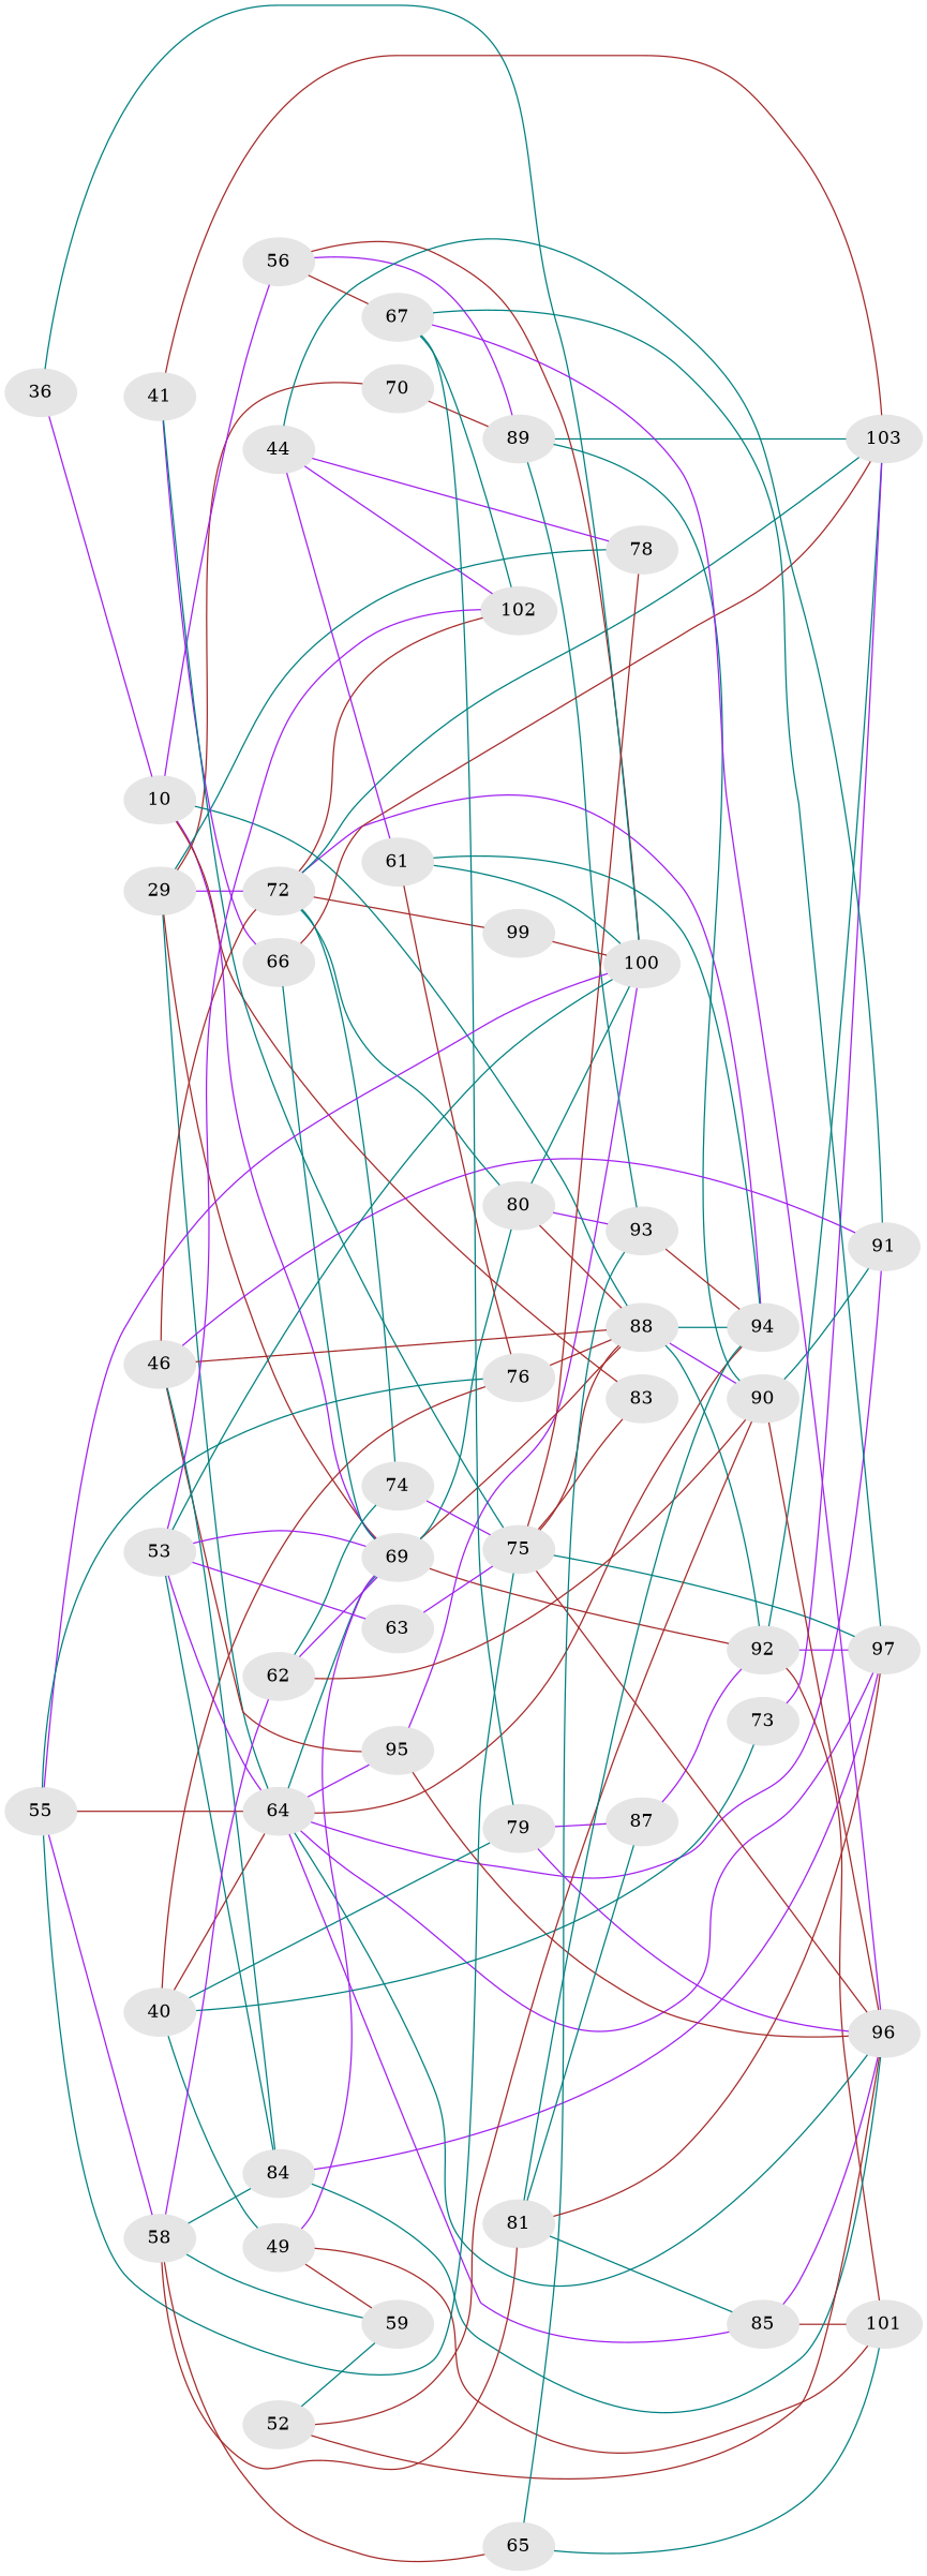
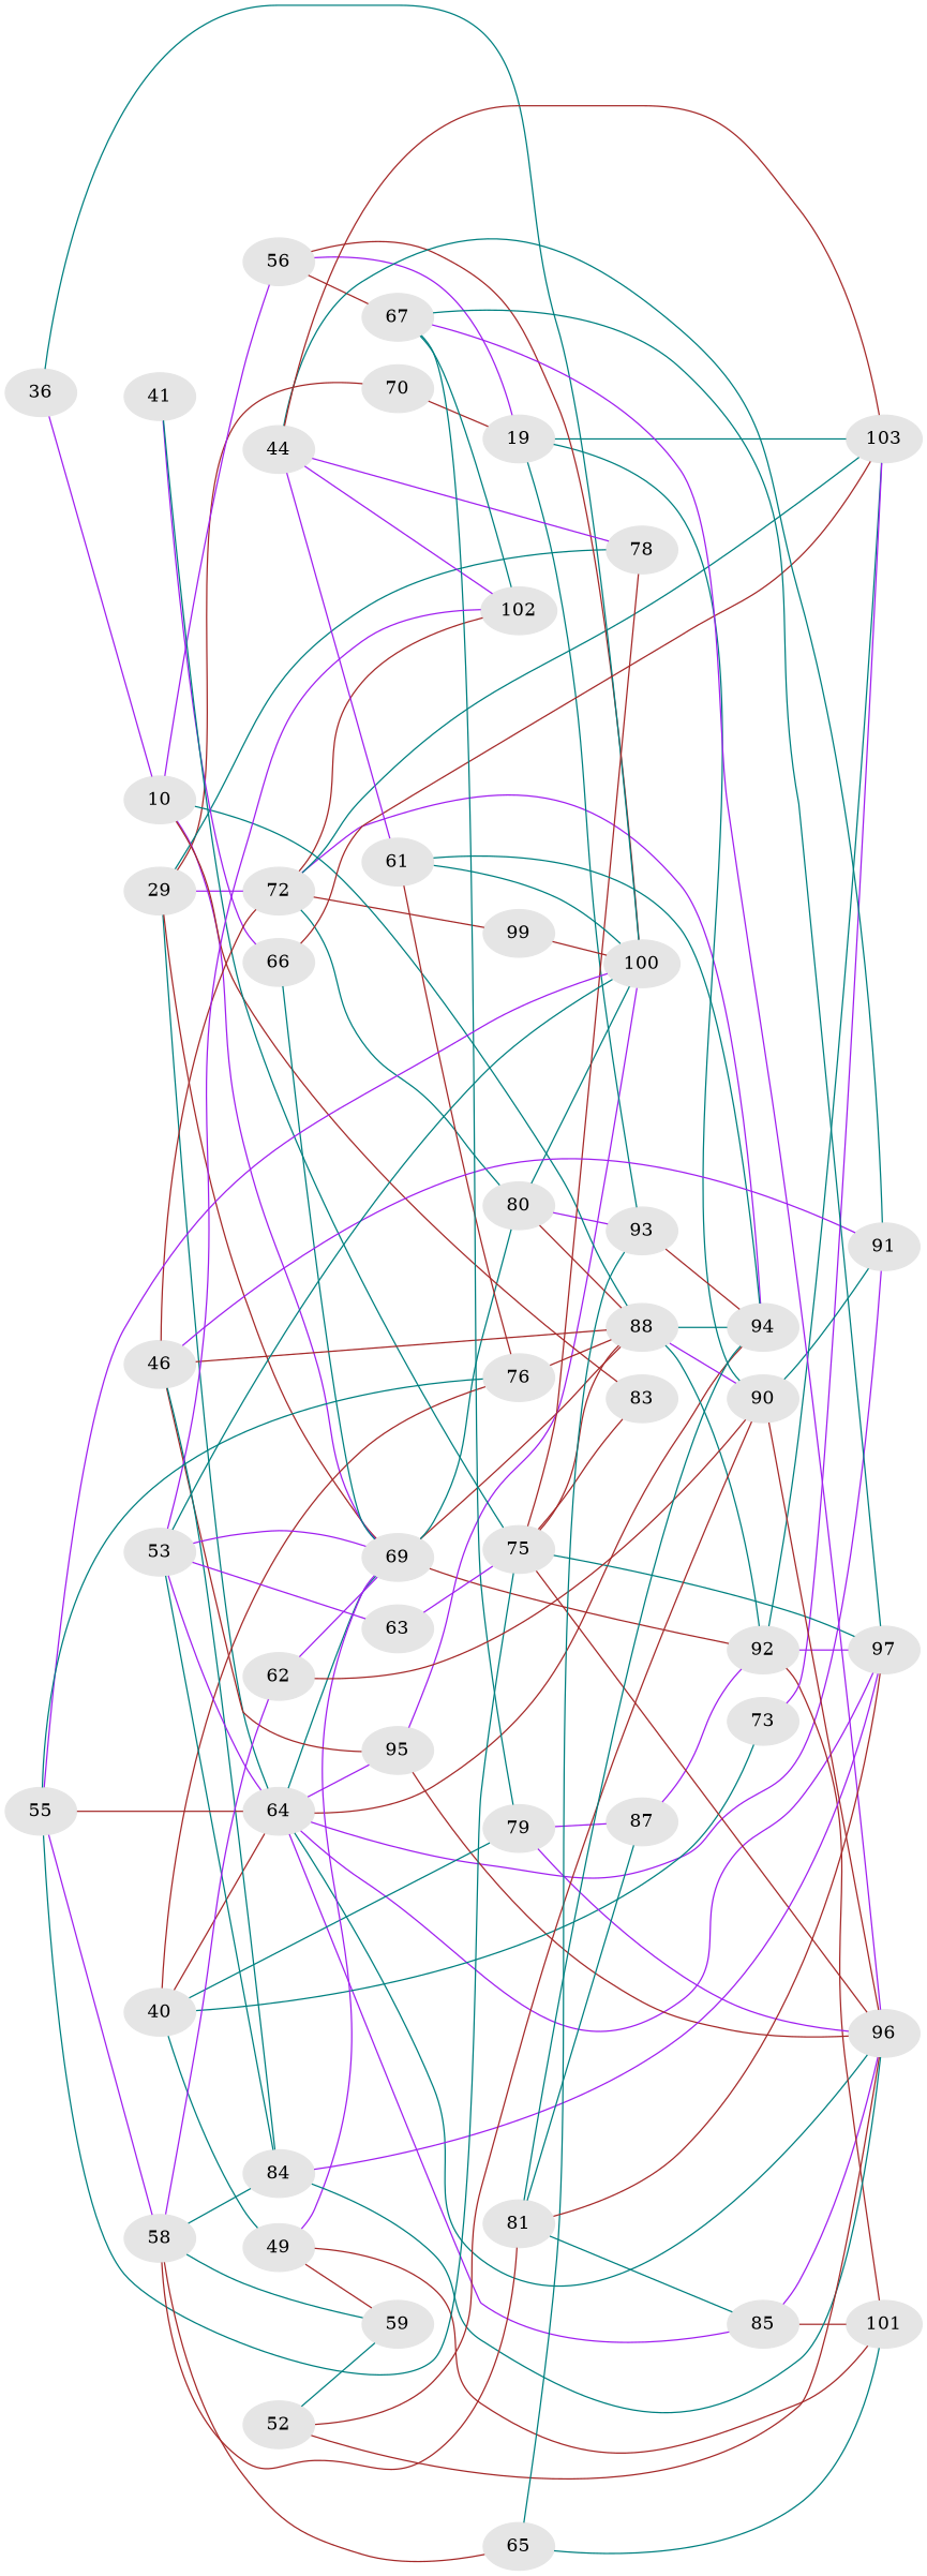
  graph {
    rankdir=LR
    node [color=gray90 style=filled]
    edge [color=teal]
    29 [super="+17"]
    64 [super="+9+31+54"]
    69 [super="+22"]
    70
    72 [super="+38"]
    78 [super="+35"]
    91
    95 [super="+57"]
    96 [super="+34+42+82"]
    94
    85
    97 [super="+28"]
    88 [super="+60+86"]
    80 [super="+23"]
    92 [super="+7"]
-   89 [super="+71"]
+   89 [super="+71" label=19]
    102
    103 [super="+1+98"]
-   74
    99
    n21 [label=10 super="+18"]
    56 [super="+37"]
    83
    36
    100 [super="+11"]
    40 [super="+14"]
    49
    73
    76 [super="+51"]
    79 [super="+27+43"]
    59
    101 [super="+24"]
    87 [super="+16"]
    41
    66
    75 [super="+10+2+25+20"]
    44 [super="+6"]
    61 [super="+15"]
    46
    84
    90 [super="+26+30"]
    67 [super="+4"]
    52
    53 [super="+21"]
    63
    55 [super="+45"]
    58
    62
    65
    81 [super="+47"]
    93
    29 -- 64
    29 -- 69 [color=brown weight=2]
    29 -- 70 [color=brown]
    29 -- 72 [color=purple]
    29 -- 78 [weight=2]
    64 -- 69
    64 -- 91 [color=purple]
    64 -- 95 [color=purple]
    64 -- 96
    64 -- 94 [color=brown weight=3]
    64 -- 85 [color=purple]
    64 -- 97 [color=purple]
    69 -- 88 [color=brown]
    69 -- 80
    69 -- 92 [color=brown weight=2]
    70 -- 89 [color=brown]
    72 -- 94 [color=purple]
    72 -- 80
    72 -- 102 [color=brown]
    72 -- 103
-   72 -- 74
    72 -- 99 [color=brown]
    95 -- 96 [color=brown]
    95 -- 100 [color=purple]
    85 -- 96 [color=purple]
    85 -- 101 [color=brown weight=2]
    88 -- 94 [weight=2]
    88 -- 92
    88 -- 90 [color=purple weight=2]
    80 -- 88 [color=brown weight=3]
    80 -- 100
    80 -- 93 [color=purple]
    92 -- 97 [color=purple]
    92 -- 103
    92 -- 101 [color=brown weight=2]
    89 -- 103 [weight=2]
    89 -- 90
    89 -- 93
-   74 -- 75 [color=purple]
    99 -- 100 [color=brown]
    n21 -- 69 [color=purple weight=2]
    n21 -- 88
    n21 -- 56 [color=purple]
    n21 -- 83 [color=brown]
    56 -- 89 [color=purple]
    56 -- 100 [color=brown]
    56 -- 67 [color=brown]
    36 -- n21 [color=purple]
    36 -- 100
    40 -- 64 [color=brown]
    40 -- 49
    40 -- 73
    40 -- 76 [color=brown]
    40 -- 79
    49 -- 69 [color=purple]
    49 -- 59 [color=brown]
    49 -- 101 [color=brown]
    73 -- 103 [color=purple]
    76 -- 88 [color=brown weight=2]
    79 -- 96 [color=purple]
    79 -- 87 [color=purple]
    87 -- 92 [color=purple]
    41 -- 66 [color=purple]
    41 -- 75
    66 -- 69
    66 -- 103 [color=brown weight=2]
    75 -- 78 [color=brown]
    75 -- 96 [color=brown weight=3]
    75 -- 97 [weight=2]
    75 -- 88 [color=brown weight=3]
    75 -- 83 [color=brown]
    44 -- 78 [color=purple weight=2]
    44 -- 91
    44 -- 102 [color=purple]
-   41 -- 103 [color=brown weight=2]
+   44 -- 103 [color=brown weight=2]
    44 -- 61 [color=purple]
    61 -- 94
    61 -- 100
    61 -- 76 [color=brown]
    46 -- 72 [color=brown]
    46 -- 91 [color=purple]
    46 -- 95 [color=brown weight=2]
    46 -- 88 [color=brown]
    46 -- 84
    84 -- 96
    84 -- 97 [color=purple]
    90 -- 91
    90 -- 96 [color=brown]
    67 -- 96 [color=purple]
    67 -- 97
    67 -- 102
    67 -- 79
    52 -- 96 [color=brown]
    52 -- 59
    52 -- 90 [color=brown]
    53 -- 64 [color=purple weight=2]
    53 -- 69 [color=purple]
    53 -- 102 [color=purple]
    53 -- 100
    53 -- 84
    53 -- 63 [color=purple]
    63 -- 75 [color=purple]
    55 -- 64 [color=brown weight=2]
    55 -- 100 [color=purple]
    55 -- 76
    55 -- 75
    55 -- 58 [color=purple]
    58 -- 59
    58 -- 84
    58 -- 62 [color=purple]
    58 -- 65 [color=brown]
    58 -- 81 [color=brown]
    62 -- 69 [color=purple]
-   62 -- 74
    62 -- 90 [color=brown]
    65 -- 101
    65 -- 93
    81 -- 94
    81 -- 85 [weight=2]
    81 -- 97 [color=brown]
    81 -- 87
    93 -- 94 [color=brown]
  }
